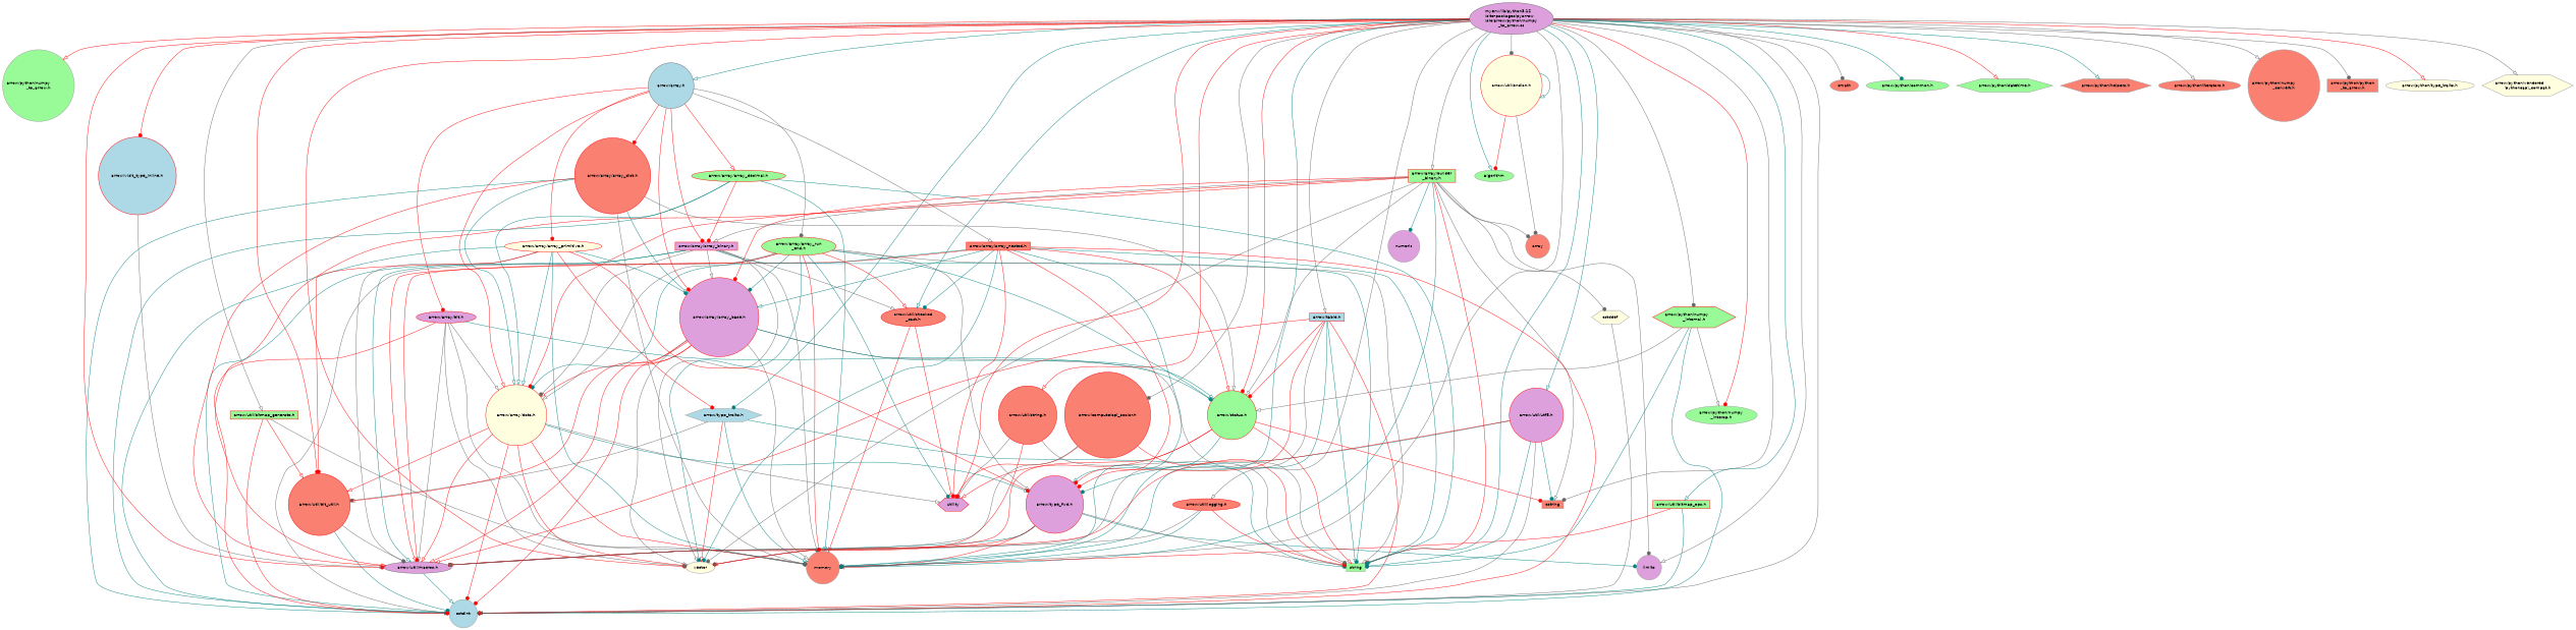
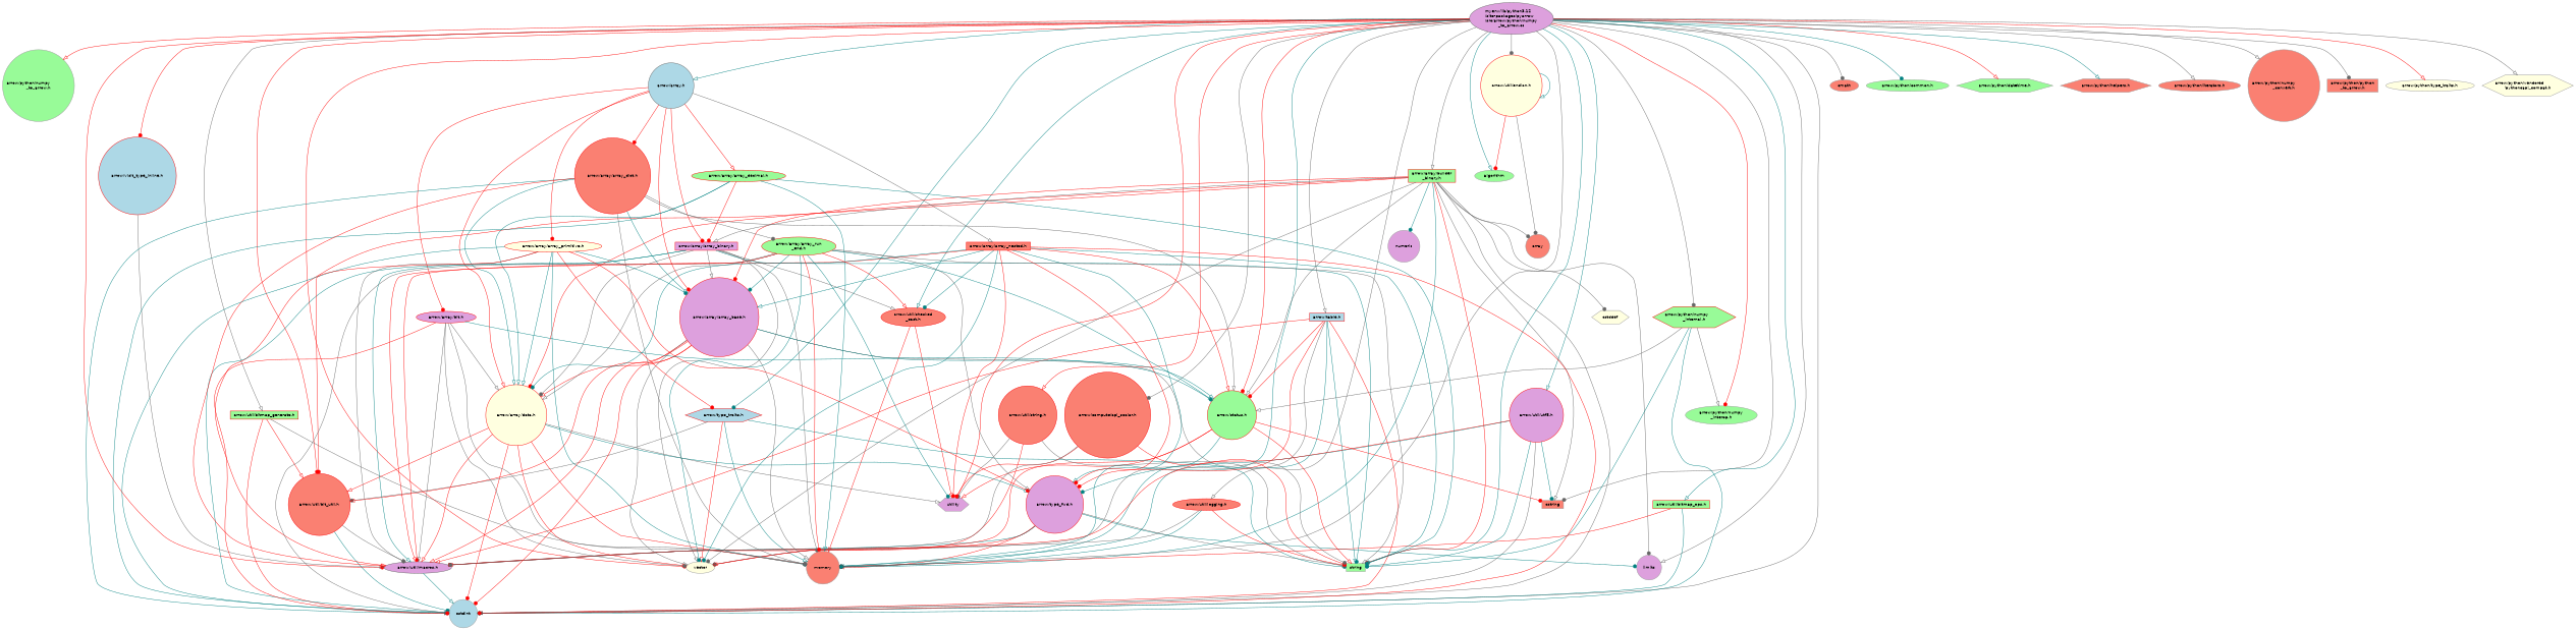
  digraph {
    node [color=red fillcolor=salmon fontname=Helvetica fontsize=10 shape=circle style=filled]
    edge [arrowhead=dot color=red fontname=Helvetica fontsize=10 labelfontname=Helvetica labelfontsize=10 style=solid]
    n1 [color=gray40 fillcolor=plum fontcolor=black height=0.2 label="myenv/lib/python3.12\l/site-packages/pyarrow\l/src/arrow/python/numpy\l_to_arrow.cc" shape=ellipse width=0.4]
    n2 [color=grey60 fillcolor=palegreen height=0.2 label="arrow/python/numpy\l_to_arrow.h" width=0.4]
    n3 [color=grey60 fillcolor=palegreen height=0.2 label="arrow/python/numpy\l_interop.h" shape=ellipse width=0.4]
    n4 [color=grey60 fillcolor=palegreen height=0.2 label=algorithm shape=ellipse width=0.4]
    n5 [color=grey60 height=0.2 label=cmath shape=ellipse width=0.4]
    n6 [color=grey60 fillcolor=lightblue height=0.2 label=cstdint width=0.4]
    n7 [color=grey60 height=0.2 label=cstring shape=box width=0.4]
    n8 [color=grey60 fillcolor=plum height=0.2 label=limits width=0.4]
    n9 [color=grey60 height=0.2 label=memory width=0.4]
    n10 [color=grey60 fillcolor=palegreen height=0.2 label=string shape=box width=0.4]
-   n11 [fillcolor=plum height=0.2 label=utility shape=hexagon width=0.4]
+   n11 [color=grey60 fillcolor=plum height=0.2 label=utility shape=hexagon width=0.4]
    n12 [color=grey60 fillcolor=lightyellow height=0.2 label=vector shape=ellipse width=0.4]
    n13 [color=grey40 fillcolor=lightblue height=0.2 label="arrow/array.h" width=0.4]
    n14 [fillcolor=plum height=0.2 label="arrow/type_fwd.h" width=0.4]
    n15 [color=grey40 fillcolor=plum height=0.2 label="arrow/util/macros.h" shape=ellipse width=0.4]
    n16 [height=0.2 label="arrow/util/bit_util.h" width=0.4]
    n17 [fillcolor=palegreen height=0.2 label="arrow/status.h" width=0.4]
    n18 [height=0.2 label="arrow/util/checked\l_cast.h" shape=ellipse width=0.4]
-   n19 [color=grey60 fillcolor=lightblue height=0.2 label="arrow/type_traits.h" shape=hexagon width=0.4]
+   n19 [fillcolor=lightblue height=0.2 label="arrow/type_traits.h" shape=hexagon width=0.4]
    n20 [fillcolor=palegreen height=0.2 label="arrow/array/builder\l_binary.h" shape=box width=0.4]
    n21 [fillcolor=lightblue height=0.2 label="arrow/table.h" shape=box width=0.4]
    n22 [fillcolor=palegreen height=0.2 label="arrow/util/bitmap_generate.h" shape=box width=0.4]
    n23 [fillcolor=palegreen height=0.2 label="arrow/util/bitmap_ops.h" shape=box width=0.4]
    n24 [fillcolor=lightyellow height=0.2 label="arrow/util/endian.h" width=0.4]
    n25 [height=0.2 label="arrow/util/logging.h" shape=ellipse width=0.4]
    n26 [height=0.2 label="arrow/util/string.h" width=0.4]
    n27 [fillcolor=plum height=0.2 label="arrow/util/utf8.h" width=0.4]
    n28 [fillcolor=lightblue height=0.2 label="arrow/visit_type_inline.h" width=0.4]
    n29 [height=0.2 label="arrow/compute/api_scalar.h" width=0.4]
    n30 [color=grey60 fillcolor=palegreen height=0.2 label="arrow/python/common.h" shape=ellipse width=0.4]
    n31 [color=grey60 fillcolor=palegreen height=0.2 label="arrow/python/datetime.h" shape=hexagon width=0.4]
    n32 [color=grey60 height=0.2 label="arrow/python/helpers.h" shape=hexagon width=0.4]
    n33 [color=grey60 height=0.2 label="arrow/python/iterators.h" shape=ellipse width=0.4]
    n34 [color=grey60 height=0.2 label="arrow/python/numpy\l_convert.h" width=0.4]
    n35 [fillcolor=palegreen height=0.2 label="arrow/python/numpy\l_internal.h" shape=hexagon width=0.4]
    n36 [color=grey60 height=0.2 label="arrow/python/python\l_to_arrow.h" shape=box width=0.4]
    n37 [color=grey60 fillcolor=lightyellow height=0.2 label="arrow/python/type_traits.h" shape=ellipse width=0.4]
    n38 [color=grey60 fillcolor=lightyellow height=0.2 label="arrow/python/vendored\l/pythoncapi_compat.h" shape=hexagon width=0.4]
    n39 [fillcolor=plum height=0.2 label="arrow/array/array_base.h" width=0.4]
    n40 [fillcolor=lightyellow height=0.2 label="arrow/array/data.h" width=0.4]
    n41 [fillcolor=plum height=0.2 label="arrow/array/array_binary.h" shape=box width=0.4]
    n42 [fillcolor=palegreen height=0.2 label="arrow/array/array_decimal.h" shape=ellipse width=0.4]
    n43 [height=0.2 label="arrow/array/array_dict.h" width=0.4]
    n44 [height=0.2 label="arrow/array/array_nested.h" shape=box width=0.4]
    n45 [fillcolor=lightyellow height=0.2 label="arrow/array/array_primitive.h" shape=ellipse width=0.4]
    n46 [fillcolor=palegreen height=0.2 label="arrow/array/array_run\l_end.h" shape=ellipse width=0.4]
    n47 [fillcolor=plum height=0.2 label="arrow/array/bit.h" shape=ellipse width=0.4]
    n48 [color=grey60 height=0.2 label=array width=0.4]
    n49 [color=grey60 fillcolor=lightyellow height=0.2 label=cstddef shape=hexagon width=0.4]
    n50 [color=grey60 fillcolor=plum height=0.2 label=numeric width=0.4]
    n1 -> n2 [arrowhead=onormal]
    n1 -> n3
    n1 -> n4 [arrowhead=onormal color=teal]
    n1 -> n5 [color=gray40]
    n1 -> n6 [arrowhead=onormal color=gray40]
    n1 -> n7 [color=gray40]
    n1 -> n8 [arrowhead=onormal color=gray40]
    n1 -> n9 [color=gray40]
    n1 -> n10 [arrowhead=onormal color=teal]
    n1 -> n11
    n1 -> n12
    n1 -> n13 [arrowhead=onormal color=teal]
    n1 -> n14 [arrowhead=onormal color=teal]
    n1 -> n15
    n1 -> n16
    n1 -> n17
    n1 -> n18 [arrowhead=onormal color=teal]
    n1 -> n19 [color=teal]
    n1 -> n20 [arrowhead=onormal color=gray40]
    n1 -> n21 [arrowhead=onormal color=gray40]
    n1 -> n22 [arrowhead=onormal color=gray40]
    n1 -> n23 [arrowhead=onormal color=teal]
    n1 -> n24 [color=gray40]
    n1 -> n25 [arrowhead=onormal color=gray40]
    n1 -> n26 [arrowhead=onormal]
    n1 -> n27 [arrowhead=onormal color=teal]
    n1 -> n28
    n1 -> n29 [color=gray40]
    n1 -> n30 [color=teal]
    n1 -> n31 [arrowhead=onormal]
    n1 -> n32 [arrowhead=onormal color=teal]
    n1 -> n33 [arrowhead=onormal color=gray40]
    n1 -> n34 [arrowhead=onormal color=gray40]
    n1 -> n35 [color=gray40]
    n1 -> n36 [color=gray40]
    n1 -> n37 [arrowhead=onormal]
    n1 -> n38 [arrowhead=onormal color=gray40]
    n13 -> n39
    n13 -> n40 [arrowhead=onormal]
    n13 -> n41
    n13 -> n42 [arrowhead=onormal]
    n13 -> n43
    n13 -> n44 [arrowhead=onormal color=gray40]
    n13 -> n45
-   n13 -> n46 [color=gray40]
+   n43 -> n46 [color=gray40]
    n13 -> n47
    n14 -> n8 [color=teal]
    n14 -> n9 [arrowhead=onormal]
    n14 -> n10 [color=gray40]
    n14 -> n12
    n14 -> n15 [color=teal]
    n15 -> n6 [arrowhead=onormal color=teal]
    n16 -> n6 [color=teal]
    n16 -> n15 [arrowhead=onormal color=gray40]
    n17 -> n7
    n17 -> n9 [color=teal]
    n17 -> n10 [arrowhead=onormal]
    n17 -> n11 [arrowhead=onormal]
    n17 -> n15 [arrowhead=onormal]
    n18 -> n9 [arrowhead=onormal]
    n18 -> n11 [arrowhead=onormal]
    n19 -> n9 [arrowhead=onormal color=teal]
    n19 -> n10 [color=teal]
    n19 -> n12 [arrowhead=onormal]
    n19 -> n16 [color=gray40]
-   n49 -> n6 [arrowhead=onormal color=gray40]
+   n20 -> n6 [arrowhead=onormal color=gray40]
    n20 -> n7 [arrowhead=onormal color=gray40]
    n20 -> n8 [color=gray40]
    n20 -> n9 [color=teal]
    n20 -> n10
    n20 -> n12 [color=gray40]
    n20 -> n15 [arrowhead=onormal]
    n20 -> n17 [arrowhead=onormal color=gray40]
    n20 -> n39
    n20 -> n40
    n20 -> n41 [arrowhead=onormal color=gray40]
    n20 -> n48 [color=gray40]
    n20 -> n49 [color=gray40]
    n20 -> n50 [color=teal]
    n21 -> n6 [arrowhead=onormal]
    n21 -> n9 [color=teal]
    n21 -> n10 [arrowhead=onormal color=teal]
    n21 -> n12 [color=gray40]
    n21 -> n14
    n21 -> n15 [arrowhead=onormal]
    n21 -> n17
    n22 -> n6 [arrowhead=onormal]
    n22 -> n9 [color=gray40]
    n22 -> n16 [arrowhead=onormal]
    n23 -> n6 [arrowhead=onormal color=teal]
    n23 -> n9
    n24 -> n4
    n24 -> n24 [arrowhead=onormal color=teal]
    n24 -> n48 [color=gray40]
    n25 -> n9 [color=teal]
    n25 -> n10
    n25 -> n15 [color=gray40]
    n26 -> n10 [arrowhead=onormal color=gray40]
    n26 -> n11 [color=gray40]
    n26 -> n12 [arrowhead=onormal]
    n27 -> n6 [color=gray40]
    n27 -> n7 [color=teal]
    n27 -> n10 [color=teal]
    n27 -> n14 [color=teal]
    n27 -> n15
    n28 -> n15 [arrowhead=onormal color=gray40]
    n29 -> n10
    n29 -> n11
    n29 -> n15 [color=gray40]
    n35 -> n3 [arrowhead=onormal color=gray40]
    n35 -> n6 [color=teal]
    n35 -> n10 [color=teal]
    n35 -> n17 [arrowhead=onormal color=gray40]
    n39 -> n6
    n39 -> n9 [arrowhead=onormal color=gray40]
    n39 -> n10 [color=gray40]
    n39 -> n12 [arrowhead=onormal color=gray40]
    n39 -> n15 [arrowhead=onormal]
    n39 -> n16 [arrowhead=onormal]
    n39 -> n17 [arrowhead=onormal color=teal]
    n39 -> n40 [arrowhead=onormal]
    n40 -> n6
    n40 -> n9
    n40 -> n11 [arrowhead=onormal color=gray40]
    n40 -> n12 [arrowhead=onormal]
    n40 -> n14 [arrowhead=onormal color=teal]
    n40 -> n15 [arrowhead=onormal]
    n40 -> n16 [arrowhead=onormal]
    n41 -> n6 [color=teal]
    n41 -> n9 [color=gray40]
    n41 -> n10 [color=teal]
    n41 -> n12 [arrowhead=onormal color=gray40]
    n41 -> n15 [arrowhead=onormal color=teal]
    n41 -> n18 [arrowhead=onormal color=gray40]
    n41 -> n39 [arrowhead=onormal color=gray40]
    n41 -> n40 [color=gray40]
    n42 -> n6 [arrowhead=onormal color=teal]
    n42 -> n9 [arrowhead=onormal color=teal]
    n42 -> n10 [arrowhead=onormal color=teal]
    n42 -> n40 [arrowhead=onormal color=teal]
    n42 -> n41
    n43 -> n6 [arrowhead=onormal color=teal]
    n43 -> n9 [color=gray40]
    n43 -> n15 [arrowhead=onormal]
    n43 -> n17 [arrowhead=onormal color=gray40]
    n43 -> n39 [arrowhead=onormal color=teal]
    n43 -> n40 [arrowhead=onormal color=teal]
    n44 -> n6
    n44 -> n9 [arrowhead=onormal color=teal]
    n44 -> n10 [color=teal]
    n44 -> n11
    n44 -> n12 [color=teal]
    n44 -> n14
    n44 -> n15
    n44 -> n17 [arrowhead=onormal]
    n44 -> n18 [color=teal]
    n44 -> n39 [arrowhead=onormal color=teal]
    n44 -> n40 [color=teal]
    n45 -> n6 [color=teal]
    n45 -> n9 [color=teal]
    n45 -> n14
    n45 -> n15 [color=gray40]
    n45 -> n16
    n45 -> n19
    n45 -> n39 [color=teal]
    n45 -> n40 [arrowhead=onormal color=teal]
    n46 -> n6 [color=gray40]
    n46 -> n9
    n46 -> n10 [arrowhead=onormal color=gray40]
    n46 -> n11 [color=teal]
    n46 -> n12 [color=teal]
    n46 -> n14 [arrowhead=onormal color=gray40]
    n46 -> n15 [arrowhead=onormal]
    n46 -> n17 [arrowhead=onormal color=teal]
    n46 -> n18 [arrowhead=onormal]
    n46 -> n39 [color=teal]
    n46 -> n40 [arrowhead=onormal color=gray40]
    n47 -> n6
    n47 -> n9 [color=gray40]
    n47 -> n12 [color=gray40]
    n47 -> n15 [arrowhead=onormal color=gray40]
    n47 -> n17 [color=teal]
    n47 -> n40 [arrowhead=onormal color=gray40]
  }
